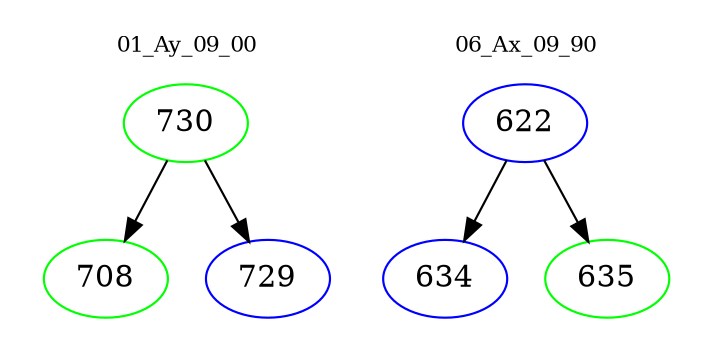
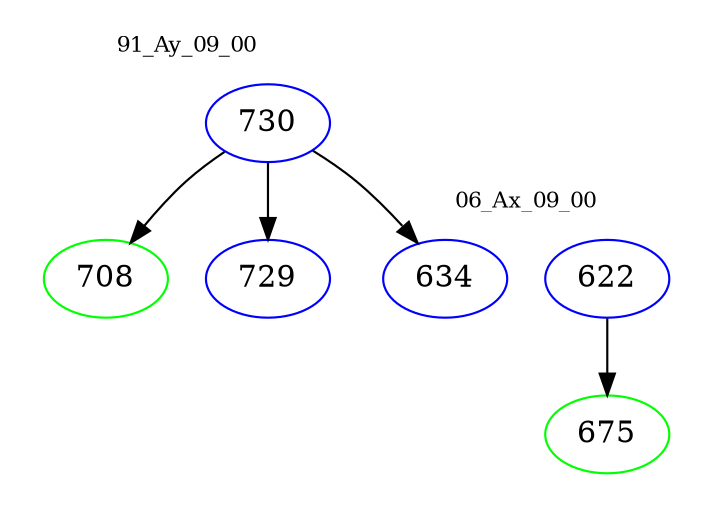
  digraph {
    node [color=blue]
    edge [color=black]
-   n1 [color=green label=730]
+   n1 [label=730]
    n2 [color=green label=708]
    n3 [label=729]
    n4 [label=622]
    n5 [label=634]
-   n6 [color=green label=635]
+   n6 [color=green label=675]
    subgraph cluster_1 {
      color=white
      fontsize=10
-     label="01_Ay_09_00"
+     label="91_Ay_09_00"
      n1
      n2
      n3
    }
    subgraph cluster_2 {
      color=white
      fontsize=10
-     label="06_Ax_09_90"
+     label="06_Ax_09_00"
      n4
      n5
      n6
    }
    n1 -> n2
    n1 -> n3
-   n4 -> n5
+   n1 -> n5
    n4 -> n6
  }
